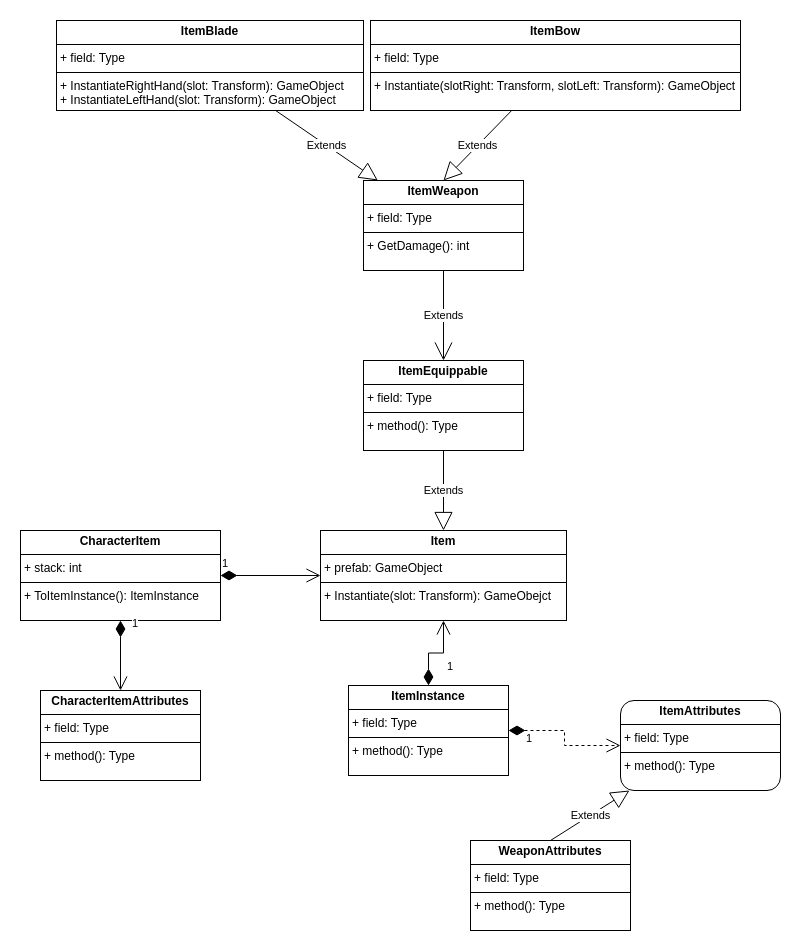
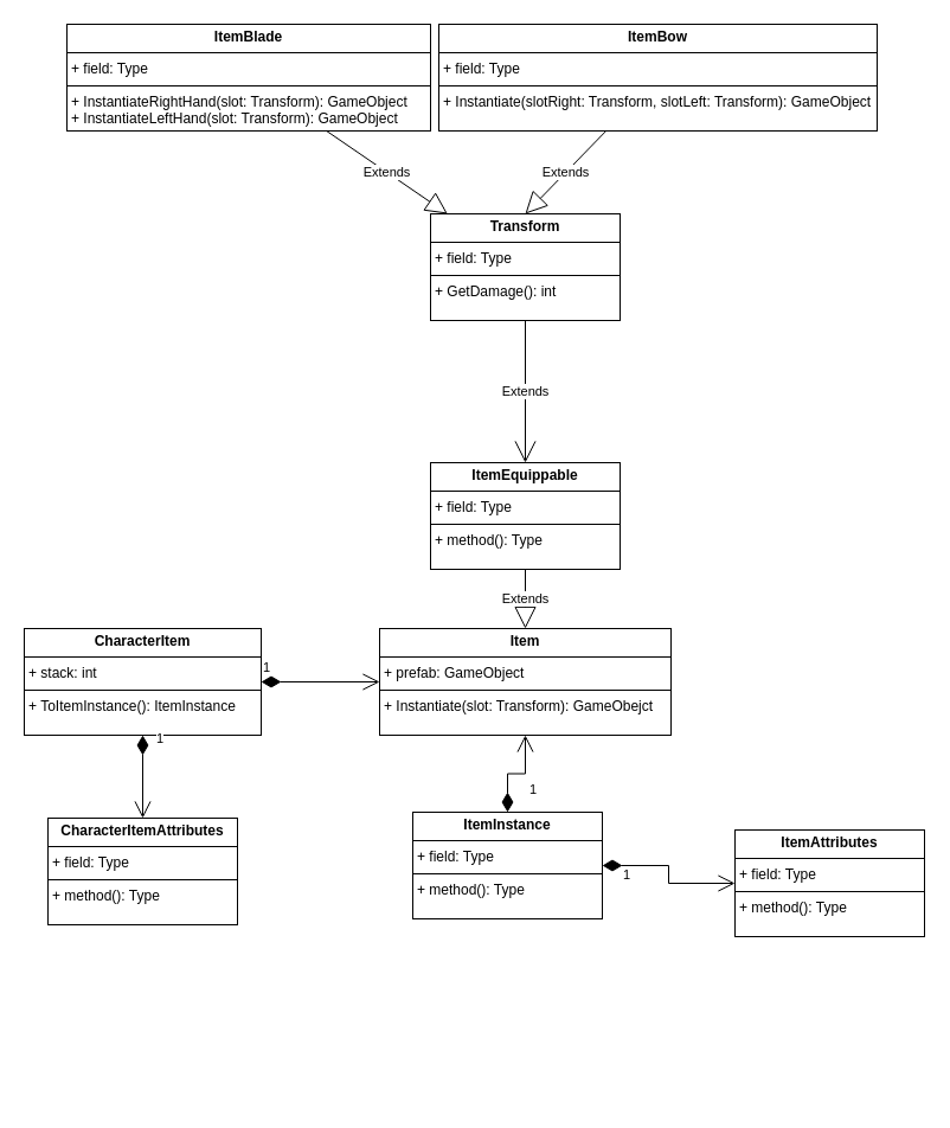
  <mxCell id="0" />
  <mxCell id="1" parent="0" />
  <mxCell id="2" value="&lt;p style=&quot;margin:0px;margin-top:4px;text-align:center;&quot;&gt;&lt;b&gt;Item&lt;/b&gt;&lt;/p&gt;&lt;hr size=&quot;1&quot; style=&quot;border-style:solid;&quot;&gt;&lt;p style=&quot;margin:0px;margin-left:4px;&quot;&gt;+ prefab: GameObject&lt;/p&gt;&lt;hr size=&quot;1&quot; style=&quot;border-style:solid;&quot;&gt;&lt;p style=&quot;margin:0px;margin-left:4px;&quot;&gt;+ Instantiate(slot: Transform): GameObejct&lt;/p&gt;" style="verticalAlign=top;align=left;overflow=fill;html=1;whiteSpace=wrap;" vertex="1" parent="1"><mxGeometry x="320" y="530" width="246" height="90" as="geometry" /></mxCell>
  <mxCell id="3" value="&lt;p style=&quot;margin:0px;margin-top:4px;text-align:center;&quot;&gt;&lt;b&gt;CharacterItem&lt;/b&gt;&lt;/p&gt;&lt;hr size=&quot;1&quot; style=&quot;border-style:solid;&quot;&gt;&lt;p style=&quot;margin:0px;margin-left:4px;&quot;&gt;+ stack: int&lt;/p&gt;&lt;hr size=&quot;1&quot; style=&quot;border-style:solid;&quot;&gt;&lt;p style=&quot;margin:0px;margin-left:4px;&quot;&gt;+ ToItemInstance(): ItemInstance&lt;/p&gt;" style="verticalAlign=top;align=left;overflow=fill;html=1;whiteSpace=wrap;" vertex="1" parent="1"><mxGeometry x="20" y="530" width="200" height="90" as="geometry" /></mxCell>
  <mxCell id="4" value="1" style="endArrow=open;html=1;endSize=12;startArrow=diamondThin;startSize=14;startFill=1;edgeStyle=orthogonalEdgeStyle;align=left;verticalAlign=bottom;rounded=0;exitX=1;exitY=0.5;exitDx=0;exitDy=0;" edge="1" parent="1" source="3" target="2"><mxGeometry x="-1" y="3" relative="1" as="geometry"><mxPoint x="220" y="590" as="sourcePoint" /><mxPoint x="390" y="650" as="targetPoint" /></mxGeometry></mxCell>
  <mxCell id="5" value="&lt;p style=&quot;margin:0px;margin-top:4px;text-align:center;&quot;&gt;&lt;b&gt;CharacterItemAttributes&lt;/b&gt;&lt;/p&gt;&lt;hr size=&quot;1&quot; style=&quot;border-style:solid;&quot;&gt;&lt;p style=&quot;margin:0px;margin-left:4px;&quot;&gt;+ field: Type&lt;/p&gt;&lt;hr size=&quot;1&quot; style=&quot;border-style:solid;&quot;&gt;&lt;p style=&quot;margin:0px;margin-left:4px;&quot;&gt;+ method(): Type&lt;/p&gt;" style="verticalAlign=top;align=left;overflow=fill;html=1;whiteSpace=wrap;" vertex="1" parent="1"><mxGeometry x="40" y="690" width="160" height="90" as="geometry" /></mxCell>
  <mxCell id="6" value="1" style="endArrow=open;html=1;endSize=12;startArrow=diamondThin;startSize=14;startFill=1;edgeStyle=orthogonalEdgeStyle;align=left;verticalAlign=bottom;rounded=0;exitX=0.5;exitY=1;exitDx=0;exitDy=0;entryX=0.5;entryY=0;entryDx=0;entryDy=0;" edge="1" parent="1" source="3" target="5"><mxGeometry x="-0.667" y="10" relative="1" as="geometry"><mxPoint x="210" y="650" as="sourcePoint" /><mxPoint x="370" y="650" as="targetPoint" /><mxPoint as="offset" /></mxGeometry></mxCell>
- <mxCell id="7" value="&lt;p style=&quot;margin:0px;margin-top:4px;text-align:center;&quot;&gt;&lt;b&gt;ItemEquippable&lt;/b&gt;&lt;/p&gt;&lt;hr size=&quot;1&quot; style=&quot;border-style:solid;&quot;&gt;&lt;p style=&quot;margin:0px;margin-left:4px;&quot;&gt;+ field: Type&lt;/p&gt;&lt;hr size=&quot;1&quot; style=&quot;border-style:solid;&quot;&gt;&lt;p style=&quot;margin:0px;margin-left:4px;&quot;&gt;+ method(): Type&lt;/p&gt;" style="verticalAlign=top;align=left;overflow=fill;html=1;whiteSpace=wrap;" vertex="1" parent="1"><mxGeometry x="363" y="360" width="160" height="90" as="geometry" /></mxCell>
+ <mxCell id="7" value="&lt;p style=&quot;margin:0px;margin-top:4px;text-align:center;&quot;&gt;&lt;b&gt;ItemEquippable&lt;/b&gt;&lt;/p&gt;&lt;hr size=&quot;1&quot; style=&quot;border-style:solid;&quot;&gt;&lt;p style=&quot;margin:0px;margin-left:4px;&quot;&gt;+ field: Type&lt;/p&gt;&lt;hr size=&quot;1&quot; style=&quot;border-style:solid;&quot;&gt;&lt;p style=&quot;margin:0px;margin-left:4px;&quot;&gt;+ method(): Type&lt;/p&gt;" style="verticalAlign=top;align=left;overflow=fill;html=1;whiteSpace=wrap;" vertex="1" parent="1"><mxGeometry x="363" y="390" width="160" height="90" as="geometry" /></mxCell>
  <mxCell id="8" value="Extends" style="endArrow=block;endSize=16;endFill=0;html=1;rounded=0;exitX=0.5;exitY=1;exitDx=0;exitDy=0;" edge="1" parent="1" source="7" target="2"><mxGeometry width="160" relative="1" as="geometry"><mxPoint x="270" y="520" as="sourcePoint" /><mxPoint x="430" y="520" as="targetPoint" /></mxGeometry></mxCell>
  <mxCell id="9" value="&lt;p style=&quot;margin:0px;margin-top:4px;text-align:center;&quot;&gt;&lt;b&gt;ItemInstance&lt;/b&gt;&lt;/p&gt;&lt;hr size=&quot;1&quot; style=&quot;border-style:solid;&quot;&gt;&lt;p style=&quot;margin:0px;margin-left:4px;&quot;&gt;+ field: Type&lt;/p&gt;&lt;hr size=&quot;1&quot; style=&quot;border-style:solid;&quot;&gt;&lt;p style=&quot;margin:0px;margin-left:4px;&quot;&gt;+ method(): Type&lt;/p&gt;" style="verticalAlign=top;align=left;overflow=fill;html=1;whiteSpace=wrap;" vertex="1" parent="1"><mxGeometry x="348" y="685" width="160" height="90" as="geometry" /></mxCell>
  <mxCell id="10" value="1" style="endArrow=open;html=1;endSize=12;startArrow=diamondThin;startSize=14;startFill=1;edgeStyle=orthogonalEdgeStyle;align=left;verticalAlign=bottom;rounded=0;exitX=0.5;exitY=0;exitDx=0;exitDy=0;" edge="1" parent="1" source="9" target="2"><mxGeometry x="-0.75" y="-17" relative="1" as="geometry"><mxPoint x="270" y="690" as="sourcePoint" /><mxPoint x="430" y="690" as="targetPoint" /><mxPoint as="offset" /></mxGeometry></mxCell>
- <mxCell id="11" value="&lt;p style=&quot;margin:0px;margin-top:4px;text-align:center;&quot;&gt;&lt;b&gt;ItemAttributes&lt;/b&gt;&lt;/p&gt;&lt;hr size=&quot;1&quot; style=&quot;border-style:solid;&quot;&gt;&lt;p style=&quot;margin:0px;margin-left:4px;&quot;&gt;+ field: Type&lt;/p&gt;&lt;hr size=&quot;1&quot; style=&quot;border-style:solid;&quot;&gt;&lt;p style=&quot;margin:0px;margin-left:4px;&quot;&gt;+ method(): Type&lt;/p&gt;" style="verticalAlign=top;align=left;overflow=fill;html=1;whiteSpace=wrap;rounded=1;" vertex="1" parent="1"><mxGeometry x="620" y="700" width="160" height="90" as="geometry" /></mxCell>
- <mxCell id="12" value="1" style="endArrow=open;html=1;endSize=12;startArrow=diamondThin;startSize=14;startFill=1;edgeStyle=orthogonalEdgeStyle;align=left;verticalAlign=bottom;rounded=0;exitX=1;exitY=0.5;exitDx=0;exitDy=0;dashed=1;" edge="1" parent="1" source="9" target="11"><mxGeometry x="-0.75" y="-17" relative="1" as="geometry"><mxPoint x="453" y="710" as="sourcePoint" /><mxPoint x="453" y="630" as="targetPoint" /><mxPoint as="offset" /></mxGeometry></mxCell>
- <mxCell id="13" value="&lt;p style=&quot;margin:0px;margin-top:4px;text-align:center;&quot;&gt;&lt;b&gt;WeaponAttributes&lt;/b&gt;&lt;/p&gt;&lt;hr size=&quot;1&quot; style=&quot;border-style:solid;&quot;&gt;&lt;p style=&quot;margin:0px;margin-left:4px;&quot;&gt;+ field: Type&lt;/p&gt;&lt;hr size=&quot;1&quot; style=&quot;border-style:solid;&quot;&gt;&lt;p style=&quot;margin:0px;margin-left:4px;&quot;&gt;+ method(): Type&lt;/p&gt;" style="verticalAlign=top;align=left;overflow=fill;html=1;whiteSpace=wrap;" vertex="1" parent="1"><mxGeometry x="470" y="840" width="160" height="90" as="geometry" /></mxCell>
- <mxCell id="14" value="Extends" style="endArrow=block;endSize=16;endFill=0;html=1;rounded=0;exitX=0.5;exitY=0;exitDx=0;exitDy=0;" edge="1" parent="1" source="13" target="11"><mxGeometry width="160" relative="1" as="geometry"><mxPoint x="453" y="460" as="sourcePoint" /><mxPoint x="453" y="540" as="targetPoint" /></mxGeometry></mxCell>
- <mxCell id="15" value="&lt;p style=&quot;margin:0px;margin-top:4px;text-align:center;&quot;&gt;&lt;b&gt;ItemWeapon&lt;/b&gt;&lt;/p&gt;&lt;hr size=&quot;1&quot; style=&quot;border-style:solid;&quot;&gt;&lt;p style=&quot;margin:0px;margin-left:4px;&quot;&gt;+ field: Type&lt;/p&gt;&lt;hr size=&quot;1&quot; style=&quot;border-style:solid;&quot;&gt;&lt;p style=&quot;margin:0px;margin-left:4px;&quot;&gt;+ GetDamage(): int&lt;/p&gt;" style="verticalAlign=top;align=left;overflow=fill;html=1;whiteSpace=wrap;" vertex="1" parent="1"><mxGeometry x="363" y="180" width="160" height="90" as="geometry" /></mxCell>
+ <mxCell id="11" value="&lt;p style=&quot;margin:0px;margin-top:4px;text-align:center;&quot;&gt;&lt;b&gt;ItemAttributes&lt;/b&gt;&lt;/p&gt;&lt;hr size=&quot;1&quot; style=&quot;border-style:solid;&quot;&gt;&lt;p style=&quot;margin:0px;margin-left:4px;&quot;&gt;+ field: Type&lt;/p&gt;&lt;hr size=&quot;1&quot; style=&quot;border-style:solid;&quot;&gt;&lt;p style=&quot;margin:0px;margin-left:4px;&quot;&gt;+ method(): Type&lt;/p&gt;" style="verticalAlign=top;align=left;overflow=fill;html=1;whiteSpace=wrap;" vertex="1" parent="1"><mxGeometry x="620" y="700" width="160" height="90" as="geometry" /></mxCell>
+ <mxCell id="12" value="1" style="endArrow=open;html=1;endSize=12;startArrow=diamondThin;startSize=14;startFill=1;edgeStyle=orthogonalEdgeStyle;align=left;verticalAlign=bottom;rounded=0;exitX=1;exitY=0.5;exitDx=0;exitDy=0;" edge="1" parent="1" source="9" target="11"><mxGeometry x="-0.75" y="-17" relative="1" as="geometry"><mxPoint x="453" y="710" as="sourcePoint" /><mxPoint x="453" y="630" as="targetPoint" /><mxPoint as="offset" /></mxGeometry></mxCell>
+ <mxCell id="15" value="&lt;p style=&quot;margin:0px;margin-top:4px;text-align:center;&quot;&gt;&lt;b&gt;Transform&lt;/b&gt;&lt;/p&gt;&lt;hr size=&quot;1&quot; style=&quot;border-style:solid;&quot;&gt;&lt;p style=&quot;margin:0px;margin-left:4px;&quot;&gt;+ field: Type&lt;/p&gt;&lt;hr size=&quot;1&quot; style=&quot;border-style:solid;&quot;&gt;&lt;p style=&quot;margin:0px;margin-left:4px;&quot;&gt;+ GetDamage(): int&lt;/p&gt;" style="verticalAlign=top;align=left;overflow=fill;html=1;whiteSpace=wrap;" vertex="1" parent="1"><mxGeometry x="363" y="180" width="160" height="90" as="geometry" /></mxCell>
  <mxCell id="16" value="Extends" style="endArrow=open;endSize=16;endFill=0;html=1;rounded=0;entryX=0.5;entryY=0;entryDx=0;entryDy=0;" edge="1" parent="1" source="15" target="7"><mxGeometry width="160" relative="1" as="geometry"><mxPoint x="453" y="460" as="sourcePoint" /><mxPoint x="453" y="540" as="targetPoint" /></mxGeometry></mxCell>
  <mxCell id="17" value="&lt;p style=&quot;margin:0px;margin-top:4px;text-align:center;&quot;&gt;&lt;b&gt;ItemBlade&lt;/b&gt;&lt;/p&gt;&lt;hr size=&quot;1&quot; style=&quot;border-style:solid;&quot;&gt;&lt;p style=&quot;margin:0px;margin-left:4px;&quot;&gt;+ field: Type&lt;/p&gt;&lt;hr size=&quot;1&quot; style=&quot;border-style:solid;&quot;&gt;&lt;p style=&quot;margin:0px;margin-left:4px;&quot;&gt;+ InstantiateRightHand(slot: Transform): GameObject&lt;/p&gt;&lt;p style=&quot;margin:0px;margin-left:4px;&quot;&gt;+ InstantiateLeftHand(slot: Transform): GameObject&lt;br&gt;&lt;/p&gt;" style="verticalAlign=top;align=left;overflow=fill;html=1;whiteSpace=wrap;" vertex="1" parent="1"><mxGeometry x="56" y="20" width="307" height="90" as="geometry" /></mxCell>
  <mxCell id="18" value="Extends" style="endArrow=block;endSize=16;endFill=0;html=1;rounded=0;" edge="1" parent="1" source="17" target="15"><mxGeometry width="160" relative="1" as="geometry"><mxPoint x="453" y="280" as="sourcePoint" /><mxPoint x="453" y="370" as="targetPoint" /></mxGeometry></mxCell>
  <mxCell id="19" value="&lt;p style=&quot;margin:0px;margin-top:4px;text-align:center;&quot;&gt;&lt;b&gt;ItemBow&lt;/b&gt;&lt;/p&gt;&lt;hr size=&quot;1&quot; style=&quot;border-style:solid;&quot;&gt;&lt;p style=&quot;margin:0px;margin-left:4px;&quot;&gt;+ field: Type&lt;/p&gt;&lt;hr size=&quot;1&quot; style=&quot;border-style:solid;&quot;&gt;&lt;p style=&quot;margin:0px;margin-left:4px;&quot;&gt;+ Instantiate(slotRight: Transform, slotLeft: Transform): GameObject&lt;/p&gt;" style="verticalAlign=top;align=left;overflow=fill;html=1;whiteSpace=wrap;" vertex="1" parent="1"><mxGeometry x="370" y="20" width="370" height="90" as="geometry" /></mxCell>
  <mxCell id="20" value="Extends" style="endArrow=block;endSize=16;endFill=0;html=1;rounded=0;entryX=0.5;entryY=0;entryDx=0;entryDy=0;" edge="1" parent="1" source="19" target="15"><mxGeometry width="160" relative="1" as="geometry"><mxPoint x="285" y="120" as="sourcePoint" /><mxPoint x="387" y="190" as="targetPoint" /></mxGeometry></mxCell>
